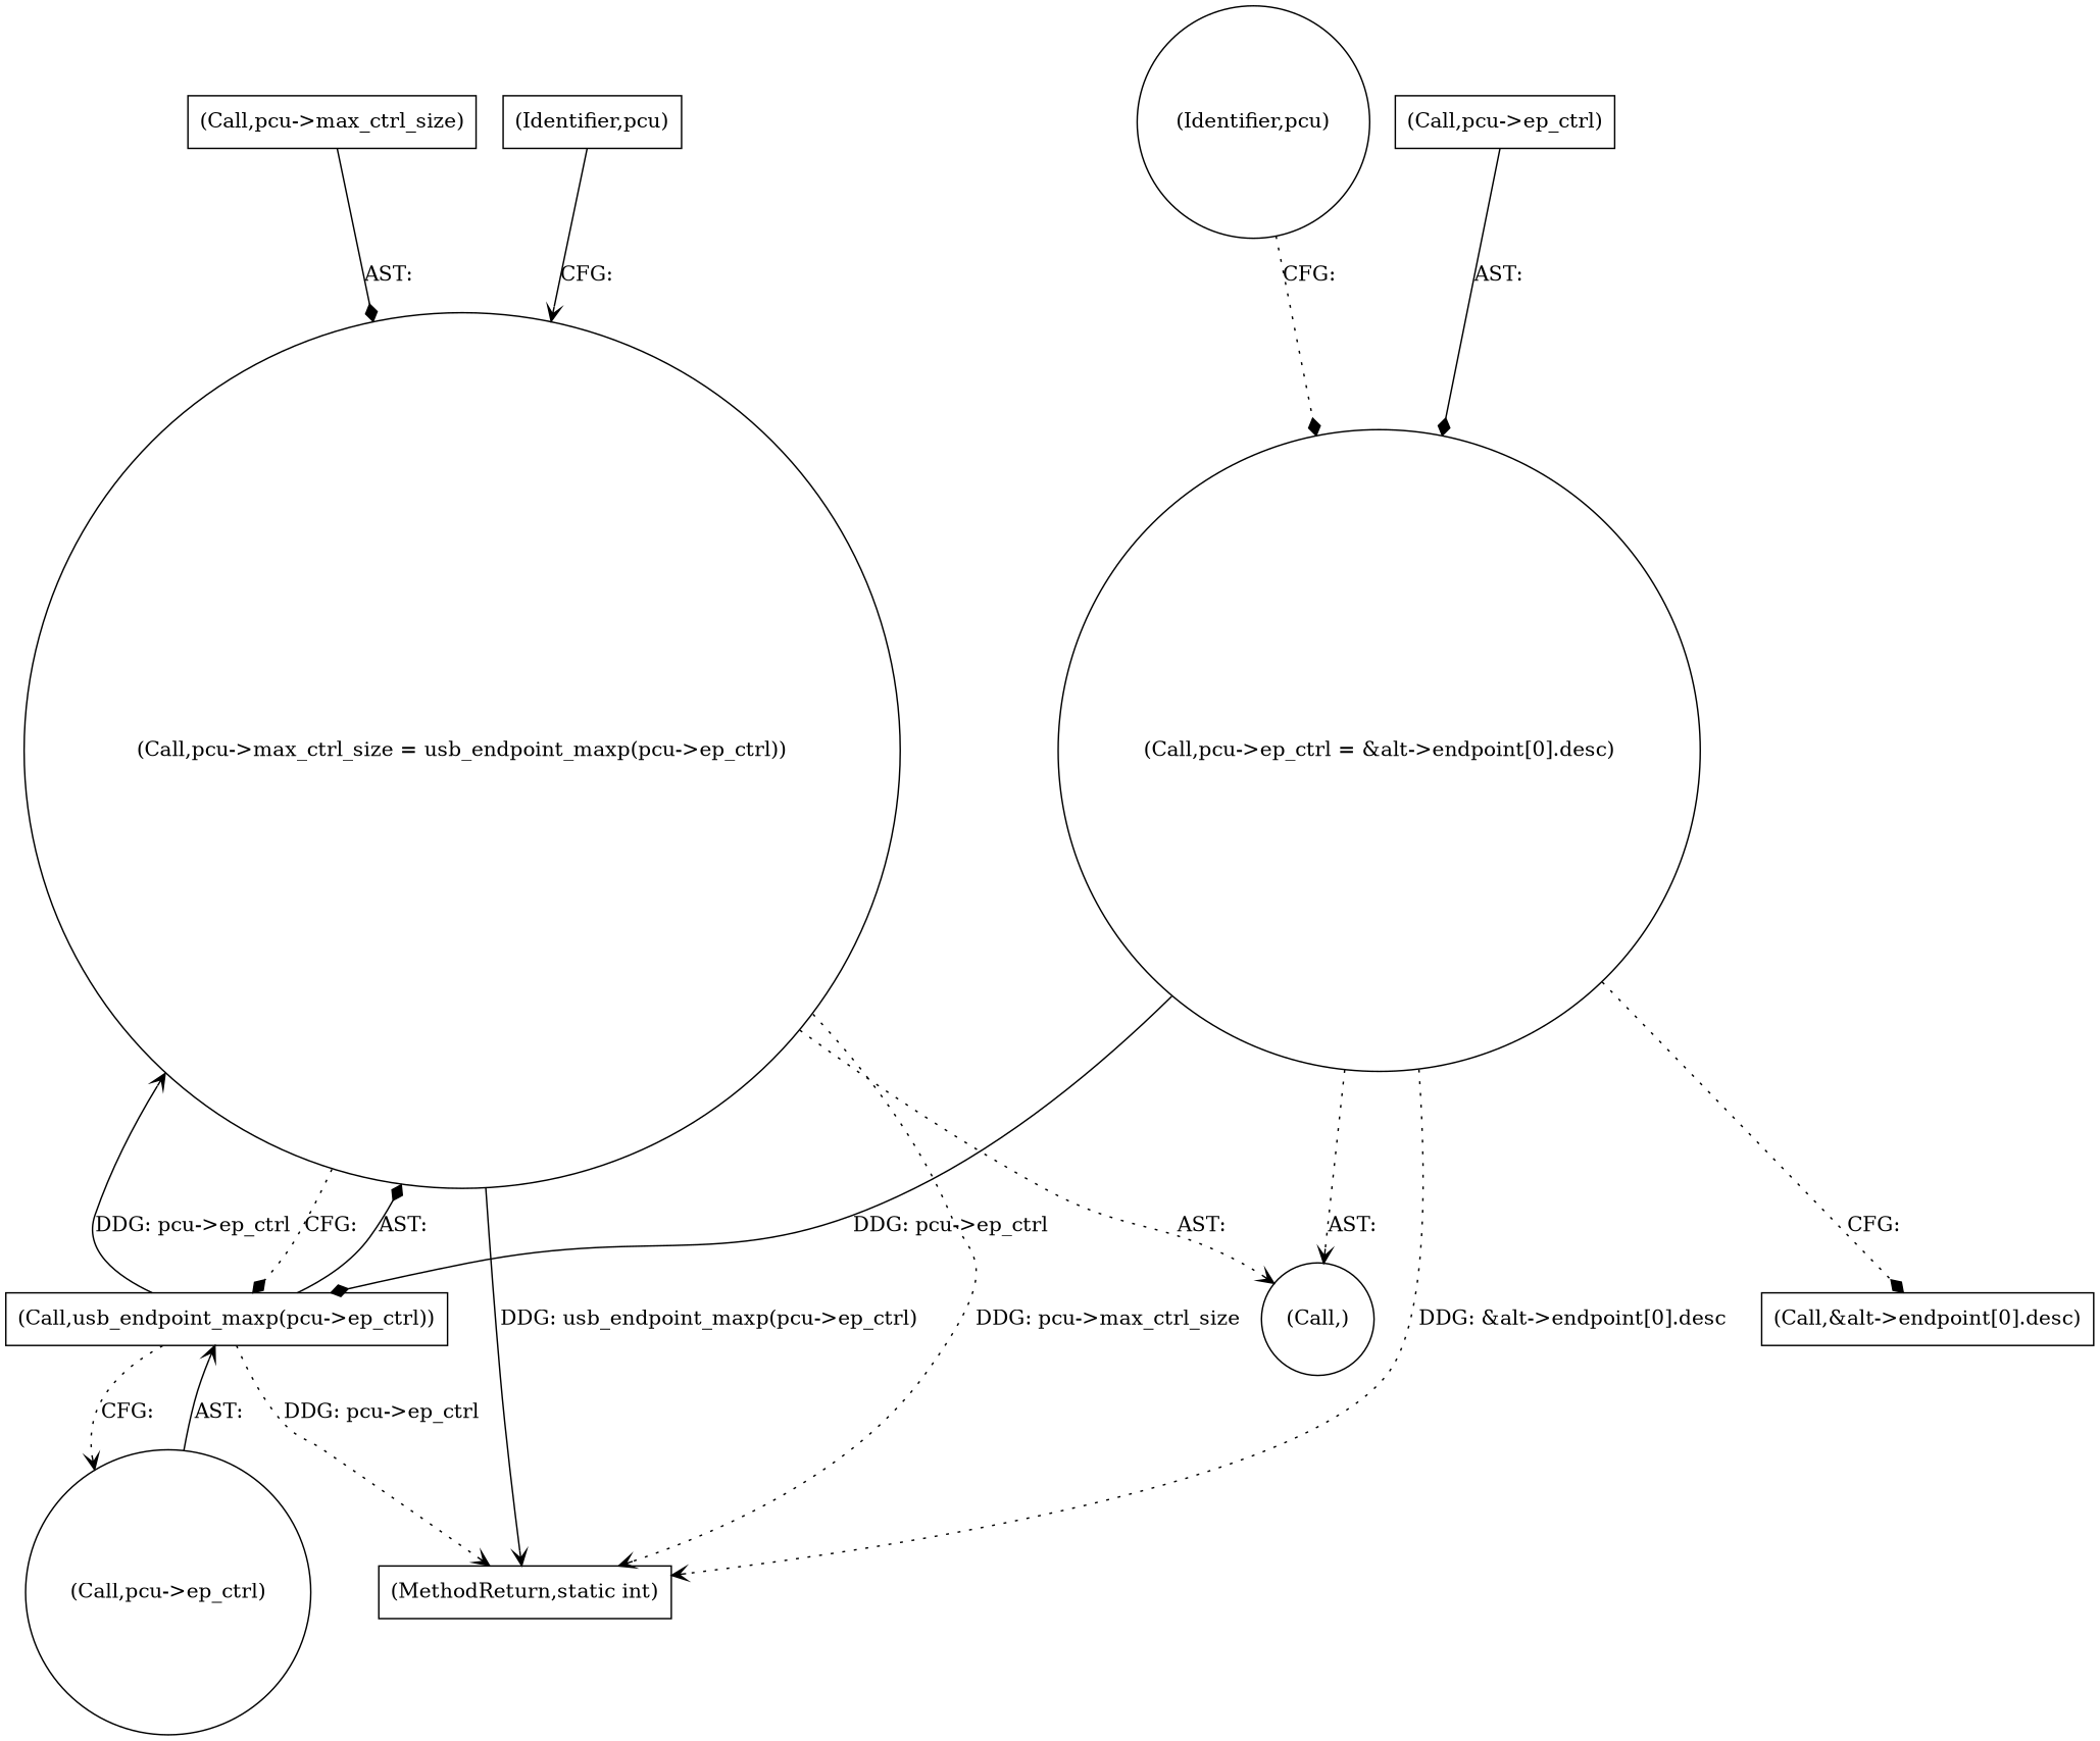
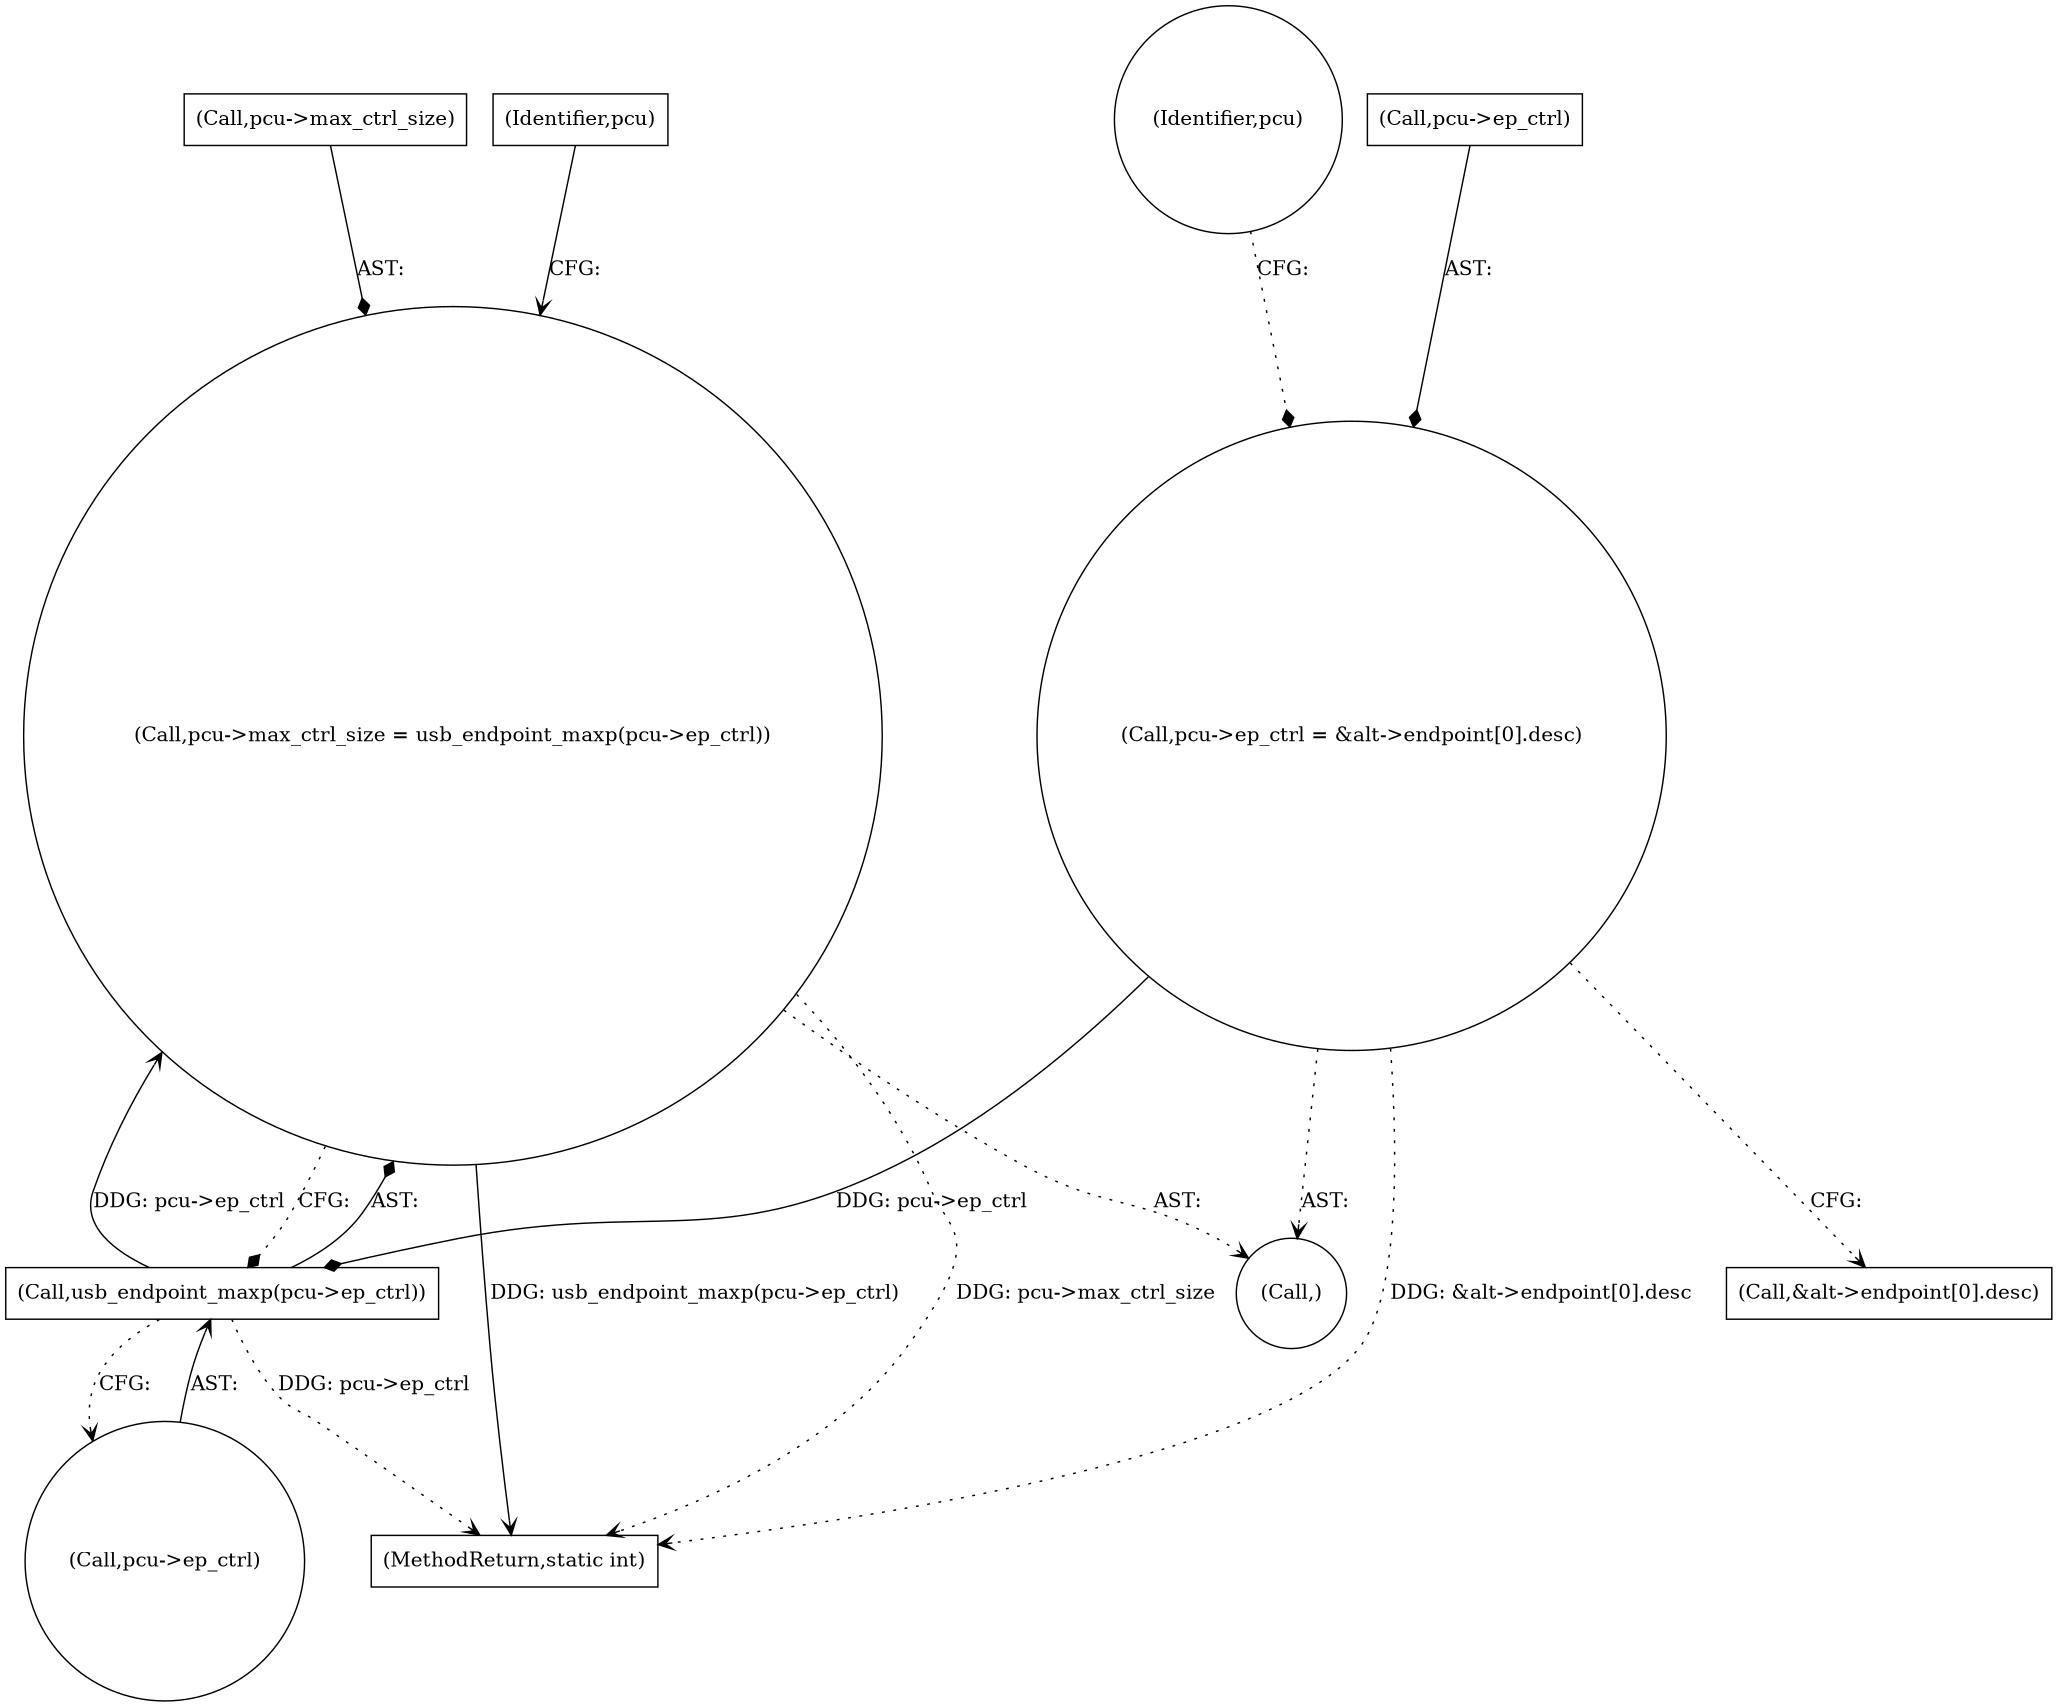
  digraph {
    node [shape=box]
    edge [arrowhead=vee style=dotted]
    n1 [label="(Call,pcu->max_ctrl_size = usb_endpoint_maxp(pcu->ep_ctrl))" shape=circle]
    n2 [label="(Call,usb_endpoint_maxp(pcu->ep_ctrl))"]
    n3 [label="(MethodReturn,static int)"]
    n4 [label="(Call,)" shape=circle]
    n5 [label="(Call,pcu->ep_ctrl)" shape=circle]
    n6 [label="(Call,pcu->ep_ctrl = &alt->endpoint[0].desc)" shape=circle]
    n7 [label="(Call,&alt->endpoint[0].desc)"]
    n8 [label="(Identifier,pcu)" shape=circle]
    n9 [label="(Call,pcu->ep_ctrl)"]
    n10 [label="(Call,pcu->max_ctrl_size)"]
    n11 [label="(Identifier,pcu)"]
    n1 -> n2 [arrowhead=diamond label="CFG: "]
    n1 -> n3 [label="DDG: pcu->max_ctrl_size"]
    n1 -> n3 [label="DDG: usb_endpoint_maxp(pcu->ep_ctrl)" style=solid]
    n1 -> n4 [label="AST: "]
    n2 -> n1 [arrowhead=diamond label="AST: " style=solid]
    n2 -> n1 [label="DDG: pcu->ep_ctrl" style=solid]
    n2 -> n3 [label="DDG: pcu->ep_ctrl"]
    n2 -> n5 [label="CFG: "]
    n5 -> n2 [label="AST: " style=solid]
    n6 -> n2 [arrowhead=diamond label="DDG: pcu->ep_ctrl" style=solid]
    n6 -> n3 [label="DDG: &alt->endpoint[0].desc"]
    n6 -> n4 [label="AST: "]
-   n6 -> n7 [arrowhead=diamond label="CFG: "]
+   n6 -> n7 [label="CFG: "]
    n8 -> n6 [arrowhead=diamond label="CFG: "]
    n9 -> n6 [arrowhead=diamond label="AST: " style=solid]
    n10 -> n1 [arrowhead=diamond label="AST: " style=solid]
    n11 -> n1 [label="CFG: " style=solid]
  }
